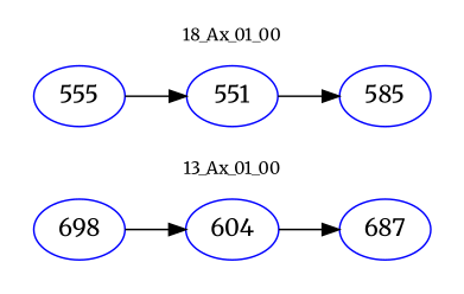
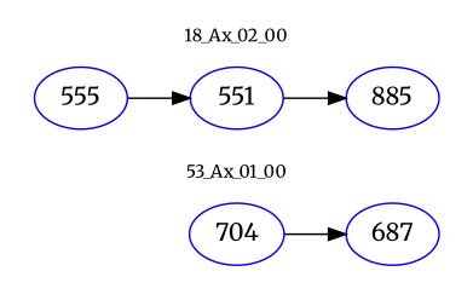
  digraph {
    fontname=Merriweather
    rankdir=LR
    node [color=blue fontname=Merriweather]
    edge [color=black fontname=Merriweather]
-   n1 [label=698]
-   n2 [label=604]
+   n2 [label=704]
    n3 [label=687]
    n4 [label=555]
    n5 [label=551]
-   n6 [label=585]
+   n6 [label=885]
    subgraph cluster_1 {
      color=white
      fontsize=10
-     label="13_Ax_01_00"
-     n1
+     label="53_Ax_01_00"
      n2
      n3
    }
    subgraph cluster_2 {
      color=white
      fontsize=10
-     label="18_Ax_01_00"
+     label="18_Ax_02_00"
      n4
      n5
      n6
    }
-   n1 -> n2
    n2 -> n3
    n4 -> n5
    n5 -> n6
  }
